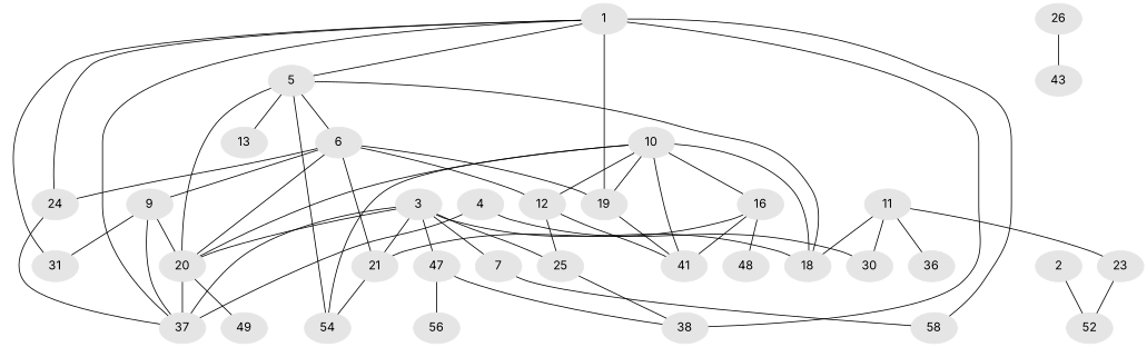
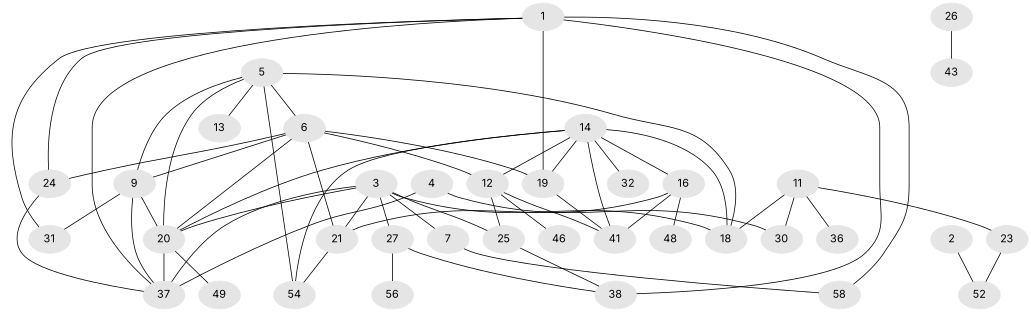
  graph {
    fontname=Inter
    node [color=gray90 fontname=Inter style=filled]
    edge [fontname=Inter weight=1.0]
    1
    5
    19
    24
    31
    37
    38
    58
    n9 [label=18]
    20
    6
    13
    54
    41
    2
    52
    3
    7
    21
    25
-   27 [label=47]
+   27
    49
    56
    4
    30
    9
    12
-   10
+   46
+   10 [label=14]
    16
+   32
    48
    11
    23
    36
    26
    43
-   1 -- 5
+   9 -- 5
    1 -- 19 [weight=2.0]
    1 -- 24
    1 -- 31
    1 -- 37
    1 -- 38 [weight=2.0]
    1 -- 58
    5 -- n9
    5 -- 20
    5 -- 6
    5 -- 13
    5 -- 54
    19 -- 41
    24 -- 37
    20 -- 37 [weight=3.0]
    20 -- 49
    6 -- 19 [weight=2.0]
    6 -- 24
    6 -- 20
    6 -- 21
    6 -- 9
    6 -- 12
    2 -- 52
    3 -- 37
    3 -- n9 [weight=3.0]
    3 -- 20
    3 -- 7
    3 -- 21
    3 -- 25
    3 -- 27
    7 -- 58
    21 -- 54
    25 -- 38
    27 -- 38
    27 -- 56
    4 -- 37
    4 -- 30
    9 -- 31
    9 -- 37
    9 -- 20
    12 -- 41
    12 -- 25
+   12 -- 46
    10 -- 19
    10 -- n9 [weight=2.0]
    10 -- 20
    10 -- 54
    10 -- 41
    10 -- 12
    10 -- 16
+   10 -- 32
    16 -- 41 [weight=3.0]
    16 -- 21
    16 -- 48
    11 -- n9
    11 -- 30 [weight=2.0]
    11 -- 23
    11 -- 36
    23 -- 52
    26 -- 43
  }
